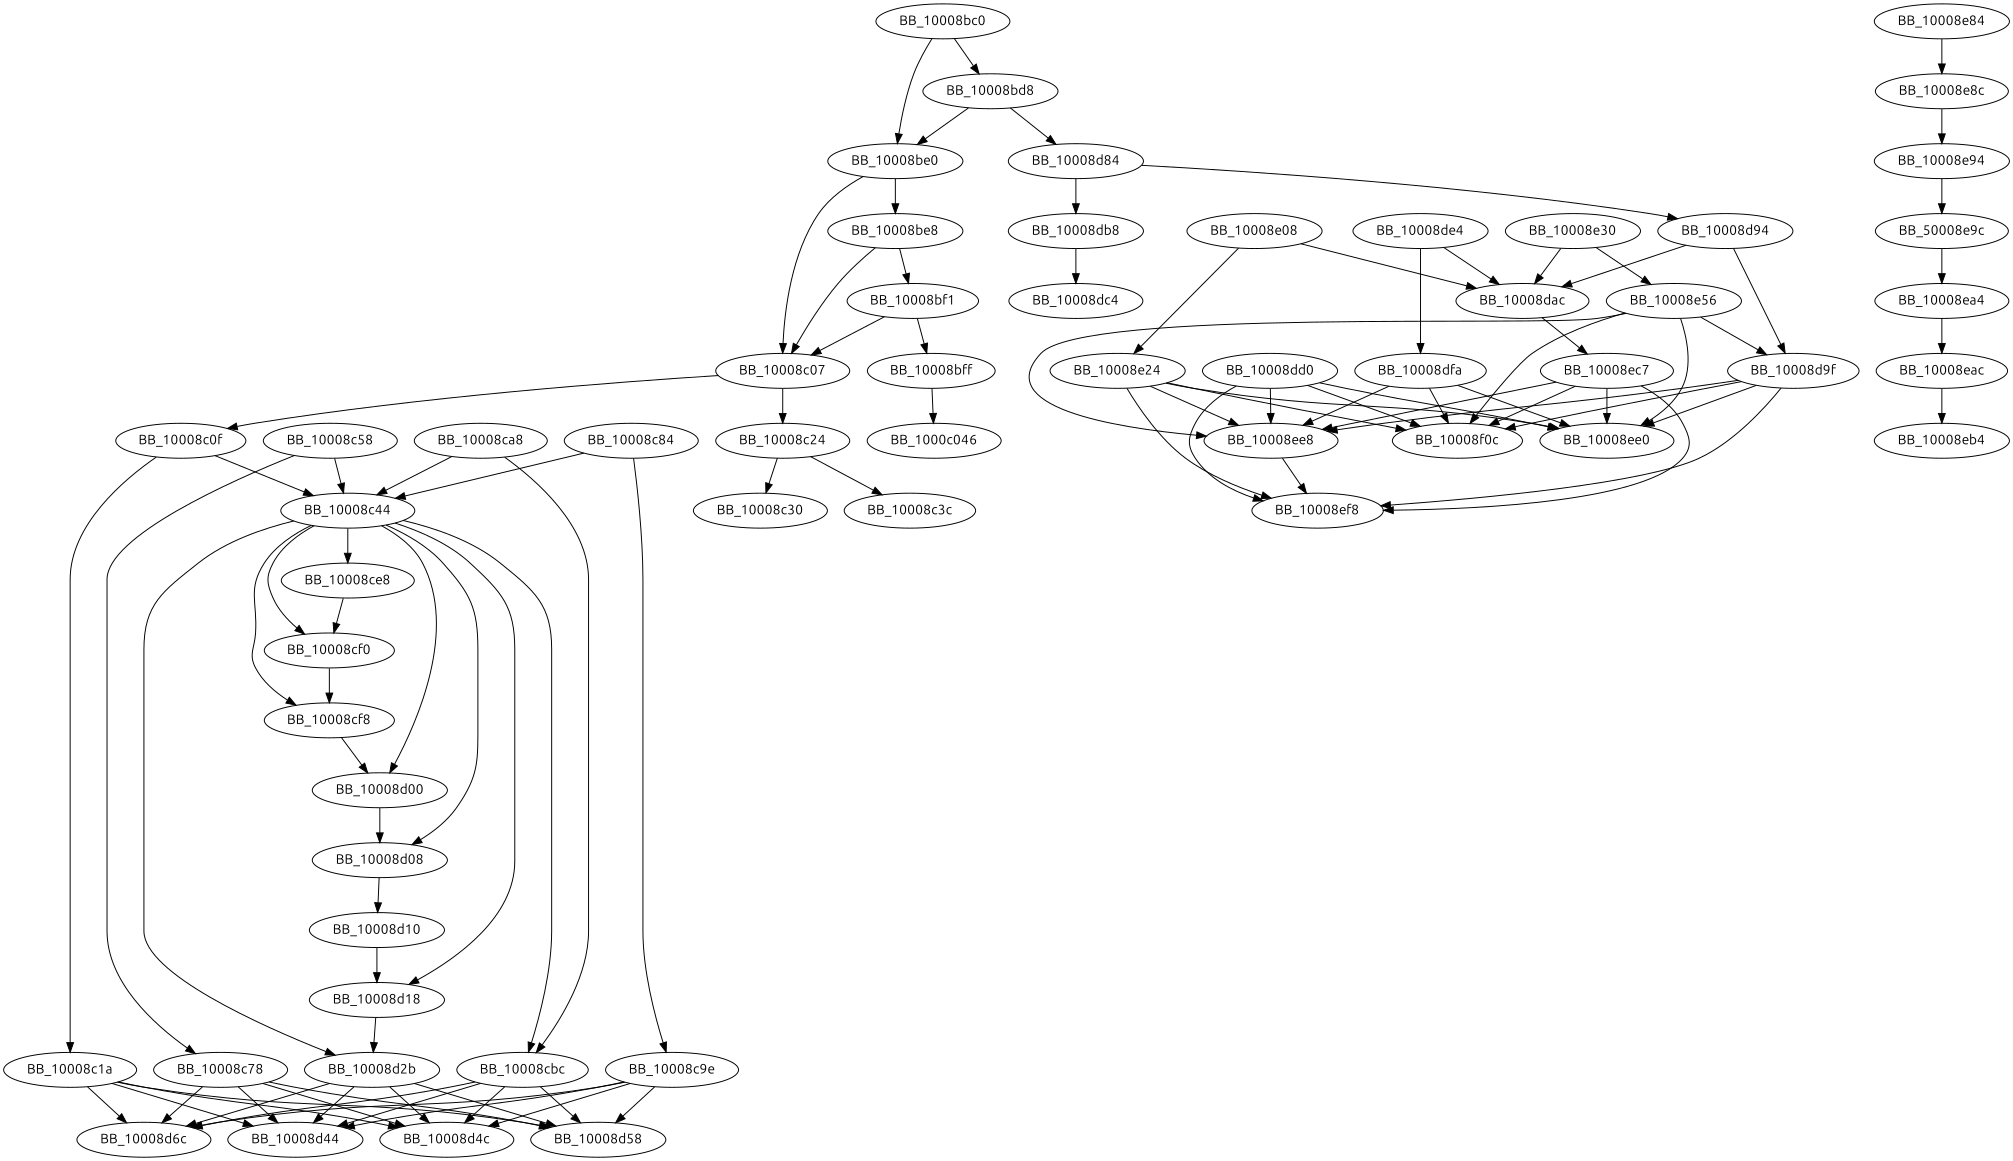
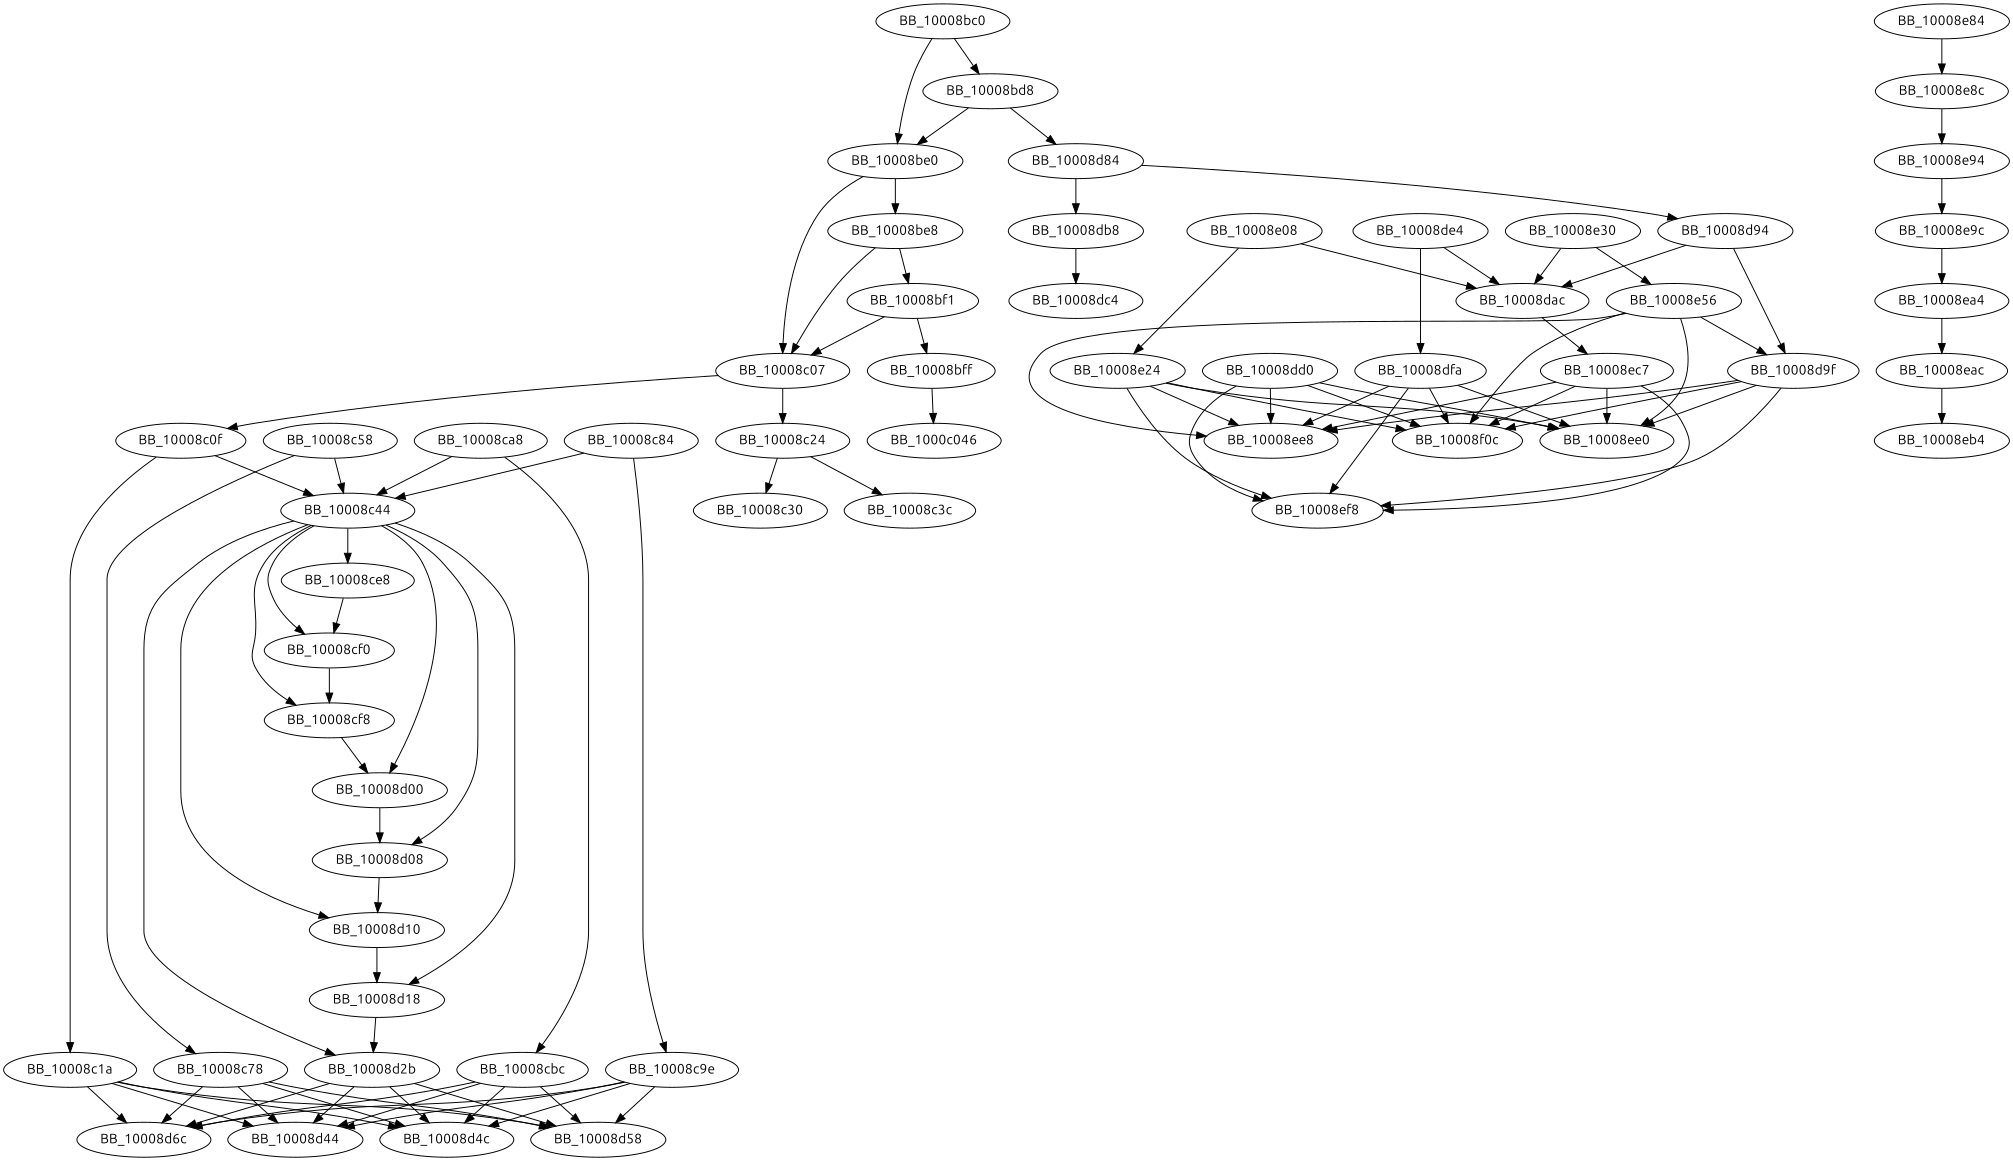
  digraph {
    fontname=Ubuntu
    node [fontname=Ubuntu]
    edge [fontname=Ubuntu]
    BB_10008bc0
    BB_10008bd8
    BB_10008be0
    BB_10008d84
    BB_10008be8
    BB_10008c07
    BB_10008d94
    BB_10008db8
    BB_10008bf1
    BB_10008c0f
    BB_10008c24
    BB_10008d9f
    BB_10008dac
    BB_10008dc4
    BB_10008bff
    BB_10008c1a
    BB_10008c44
    BB_10008c30
    BB_10008c3c
    BB_1000c046
    BB_10008d44
    BB_10008d4c
    BB_10008d58
    BB_10008d6c
    BB_10008ce8
    BB_10008cf0
    BB_10008cf8
    BB_10008d00
    BB_10008d08
    BB_10008d10
    BB_10008d18
    BB_10008d2b
    BB_10008c58
    BB_10008c78
    BB_10008c84
    BB_10008c9e
    BB_10008ca8
    BB_10008cbc
    BB_10008ee0
    BB_10008ee8
    BB_10008ef8
    BB_10008f0c
    BB_10008ec7
    BB_10008dd0
    BB_10008de4
    BB_10008dfa
    BB_10008e08
    BB_10008e24
    BB_10008e30
    BB_10008e56
    BB_10008e84
    BB_10008e8c
    BB_10008e94
-   BB_10008e9c [label=BB_50008e9c]
+   BB_10008e9c
    BB_10008ea4
    BB_10008eac
    BB_10008eb4
    BB_10008bc0 -> BB_10008bd8
    BB_10008bc0 -> BB_10008be0
    BB_10008bd8 -> BB_10008be0
    BB_10008bd8 -> BB_10008d84
    BB_10008be0 -> BB_10008be8
    BB_10008be0 -> BB_10008c07
    BB_10008d84 -> BB_10008d94
    BB_10008d84 -> BB_10008db8
    BB_10008be8 -> BB_10008c07
    BB_10008be8 -> BB_10008bf1
    BB_10008c07 -> BB_10008c0f
    BB_10008c07 -> BB_10008c24
    BB_10008d94 -> BB_10008d9f
    BB_10008d94 -> BB_10008dac
    BB_10008db8 -> BB_10008dc4
    BB_10008bf1 -> BB_10008c07
    BB_10008bf1 -> BB_10008bff
    BB_10008c0f -> BB_10008c1a
    BB_10008c0f -> BB_10008c44
    BB_10008c24 -> BB_10008c30
    BB_10008c24 -> BB_10008c3c
    BB_10008d9f -> BB_10008ee0
    BB_10008d9f -> BB_10008ee8
    BB_10008d9f -> BB_10008ef8
    BB_10008d9f -> BB_10008f0c
    BB_10008dac -> BB_10008ec7
    BB_10008bff -> BB_1000c046
    BB_10008c1a -> BB_10008d44
    BB_10008c1a -> BB_10008d4c
    BB_10008c1a -> BB_10008d58
    BB_10008c1a -> BB_10008d6c
    BB_10008c44 -> BB_10008ce8
    BB_10008c44 -> BB_10008cf0
    BB_10008c44 -> BB_10008cf8
    BB_10008c44 -> BB_10008d00
    BB_10008c44 -> BB_10008d08
-   BB_10008c44 -> BB_10008cbc
+   BB_10008c44 -> BB_10008d10
    BB_10008c44 -> BB_10008d18
    BB_10008c44 -> BB_10008d2b
    BB_10008ce8 -> BB_10008cf0
    BB_10008cf0 -> BB_10008cf8
    BB_10008cf8 -> BB_10008d00
    BB_10008d00 -> BB_10008d08
    BB_10008d08 -> BB_10008d10
    BB_10008d10 -> BB_10008d18
    BB_10008d18 -> BB_10008d2b
    BB_10008d2b -> BB_10008d44
    BB_10008d2b -> BB_10008d4c
    BB_10008d2b -> BB_10008d58
    BB_10008d2b -> BB_10008d6c
    BB_10008c58 -> BB_10008c44
    BB_10008c58 -> BB_10008c78
    BB_10008c78 -> BB_10008d44
    BB_10008c78 -> BB_10008d4c
    BB_10008c78 -> BB_10008d58
    BB_10008c78 -> BB_10008d6c
    BB_10008c84 -> BB_10008c44
    BB_10008c84 -> BB_10008c9e
    BB_10008c9e -> BB_10008d44
    BB_10008c9e -> BB_10008d4c
    BB_10008c9e -> BB_10008d58
    BB_10008c9e -> BB_10008d6c
    BB_10008ca8 -> BB_10008c44
    BB_10008ca8 -> BB_10008cbc
    BB_10008cbc -> BB_10008d44
    BB_10008cbc -> BB_10008d4c
    BB_10008cbc -> BB_10008d58
    BB_10008cbc -> BB_10008d6c
    BB_10008ec7 -> BB_10008ee0
    BB_10008ec7 -> BB_10008ee8
    BB_10008ec7 -> BB_10008ef8
    BB_10008ec7 -> BB_10008f0c
    BB_10008dd0 -> BB_10008ee0
    BB_10008dd0 -> BB_10008ee8
    BB_10008dd0 -> BB_10008ef8
    BB_10008dd0 -> BB_10008f0c
    BB_10008de4 -> BB_10008dac
    BB_10008de4 -> BB_10008dfa
    BB_10008dfa -> BB_10008ee0
    BB_10008dfa -> BB_10008ee8
-   BB_10008ee8 -> BB_10008ef8
+   BB_10008dfa -> BB_10008ef8
    BB_10008dfa -> BB_10008f0c
    BB_10008e08 -> BB_10008dac
    BB_10008e08 -> BB_10008e24
    BB_10008e24 -> BB_10008ee0
    BB_10008e24 -> BB_10008ee8
    BB_10008e24 -> BB_10008ef8
    BB_10008e24 -> BB_10008f0c
    BB_10008e30 -> BB_10008dac
    BB_10008e30 -> BB_10008e56
    BB_10008e56 -> BB_10008d9f
    BB_10008e56 -> BB_10008ee0
    BB_10008e56 -> BB_10008ee8
    BB_10008e56 -> BB_10008f0c
    BB_10008e84 -> BB_10008e8c
    BB_10008e8c -> BB_10008e94
    BB_10008e94 -> BB_10008e9c
    BB_10008e9c -> BB_10008ea4
    BB_10008ea4 -> BB_10008eac
    BB_10008eac -> BB_10008eb4
  }
